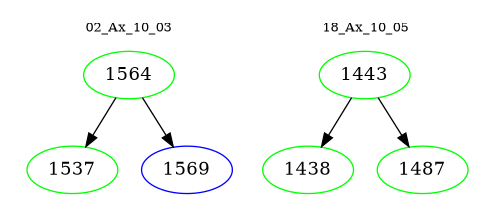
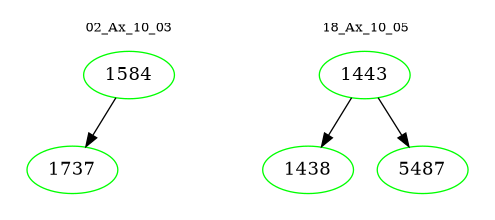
  digraph {
    node [color=green]
    edge [color=black]
-   n1 [label=1564]
-   n2 [label=1537]
-   n3 [color=blue label=1569]
+   n1 [label=1584]
+   n2 [label=1737]
    n4 [label=1443]
    n5 [label=1438]
-   n6 [label=1487]
+   n6 [label=5487]
    subgraph cluster_1 {
      color=white
      fontsize=10
      label="02_Ax_10_03"
      n1
      n2
-     n3
    }
    subgraph cluster_2 {
      color=white
      fontsize=10
      label="18_Ax_10_05"
      n4
      n5
      n6
    }
    n1 -> n2
-   n1 -> n3
    n4 -> n5
    n4 -> n6
  }
